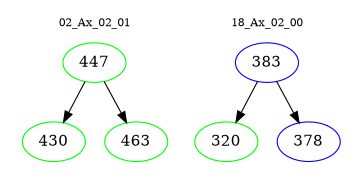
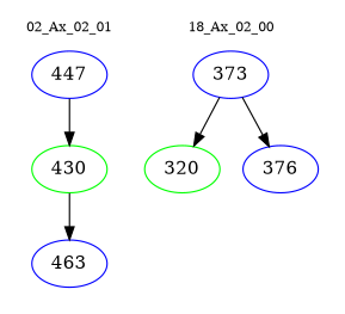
  digraph {
    node [color=blue]
    edge [color=black]
-   n1 [color=green label=447]
+   n1 [label=447]
    n2 [color=green label=430]
-   n3 [color=green label=463]
-   n4 [label=383]
+   n3 [label=463]
+   n4 [label=373]
    n5 [color=green label=320]
-   n6 [label=378]
+   n6 [label=376]
    subgraph cluster_1 {
      color=white
      fontsize=10
      label="02_Ax_02_01"
      n1
      n2
      n3
    }
    subgraph cluster_2 {
      color=white
      fontsize=10
      label="18_Ax_02_00"
      n4
      n5
      n6
    }
    n1 -> n2
-   n1 -> n3
+   n2 -> n3
    n4 -> n5
    n4 -> n6
  }
